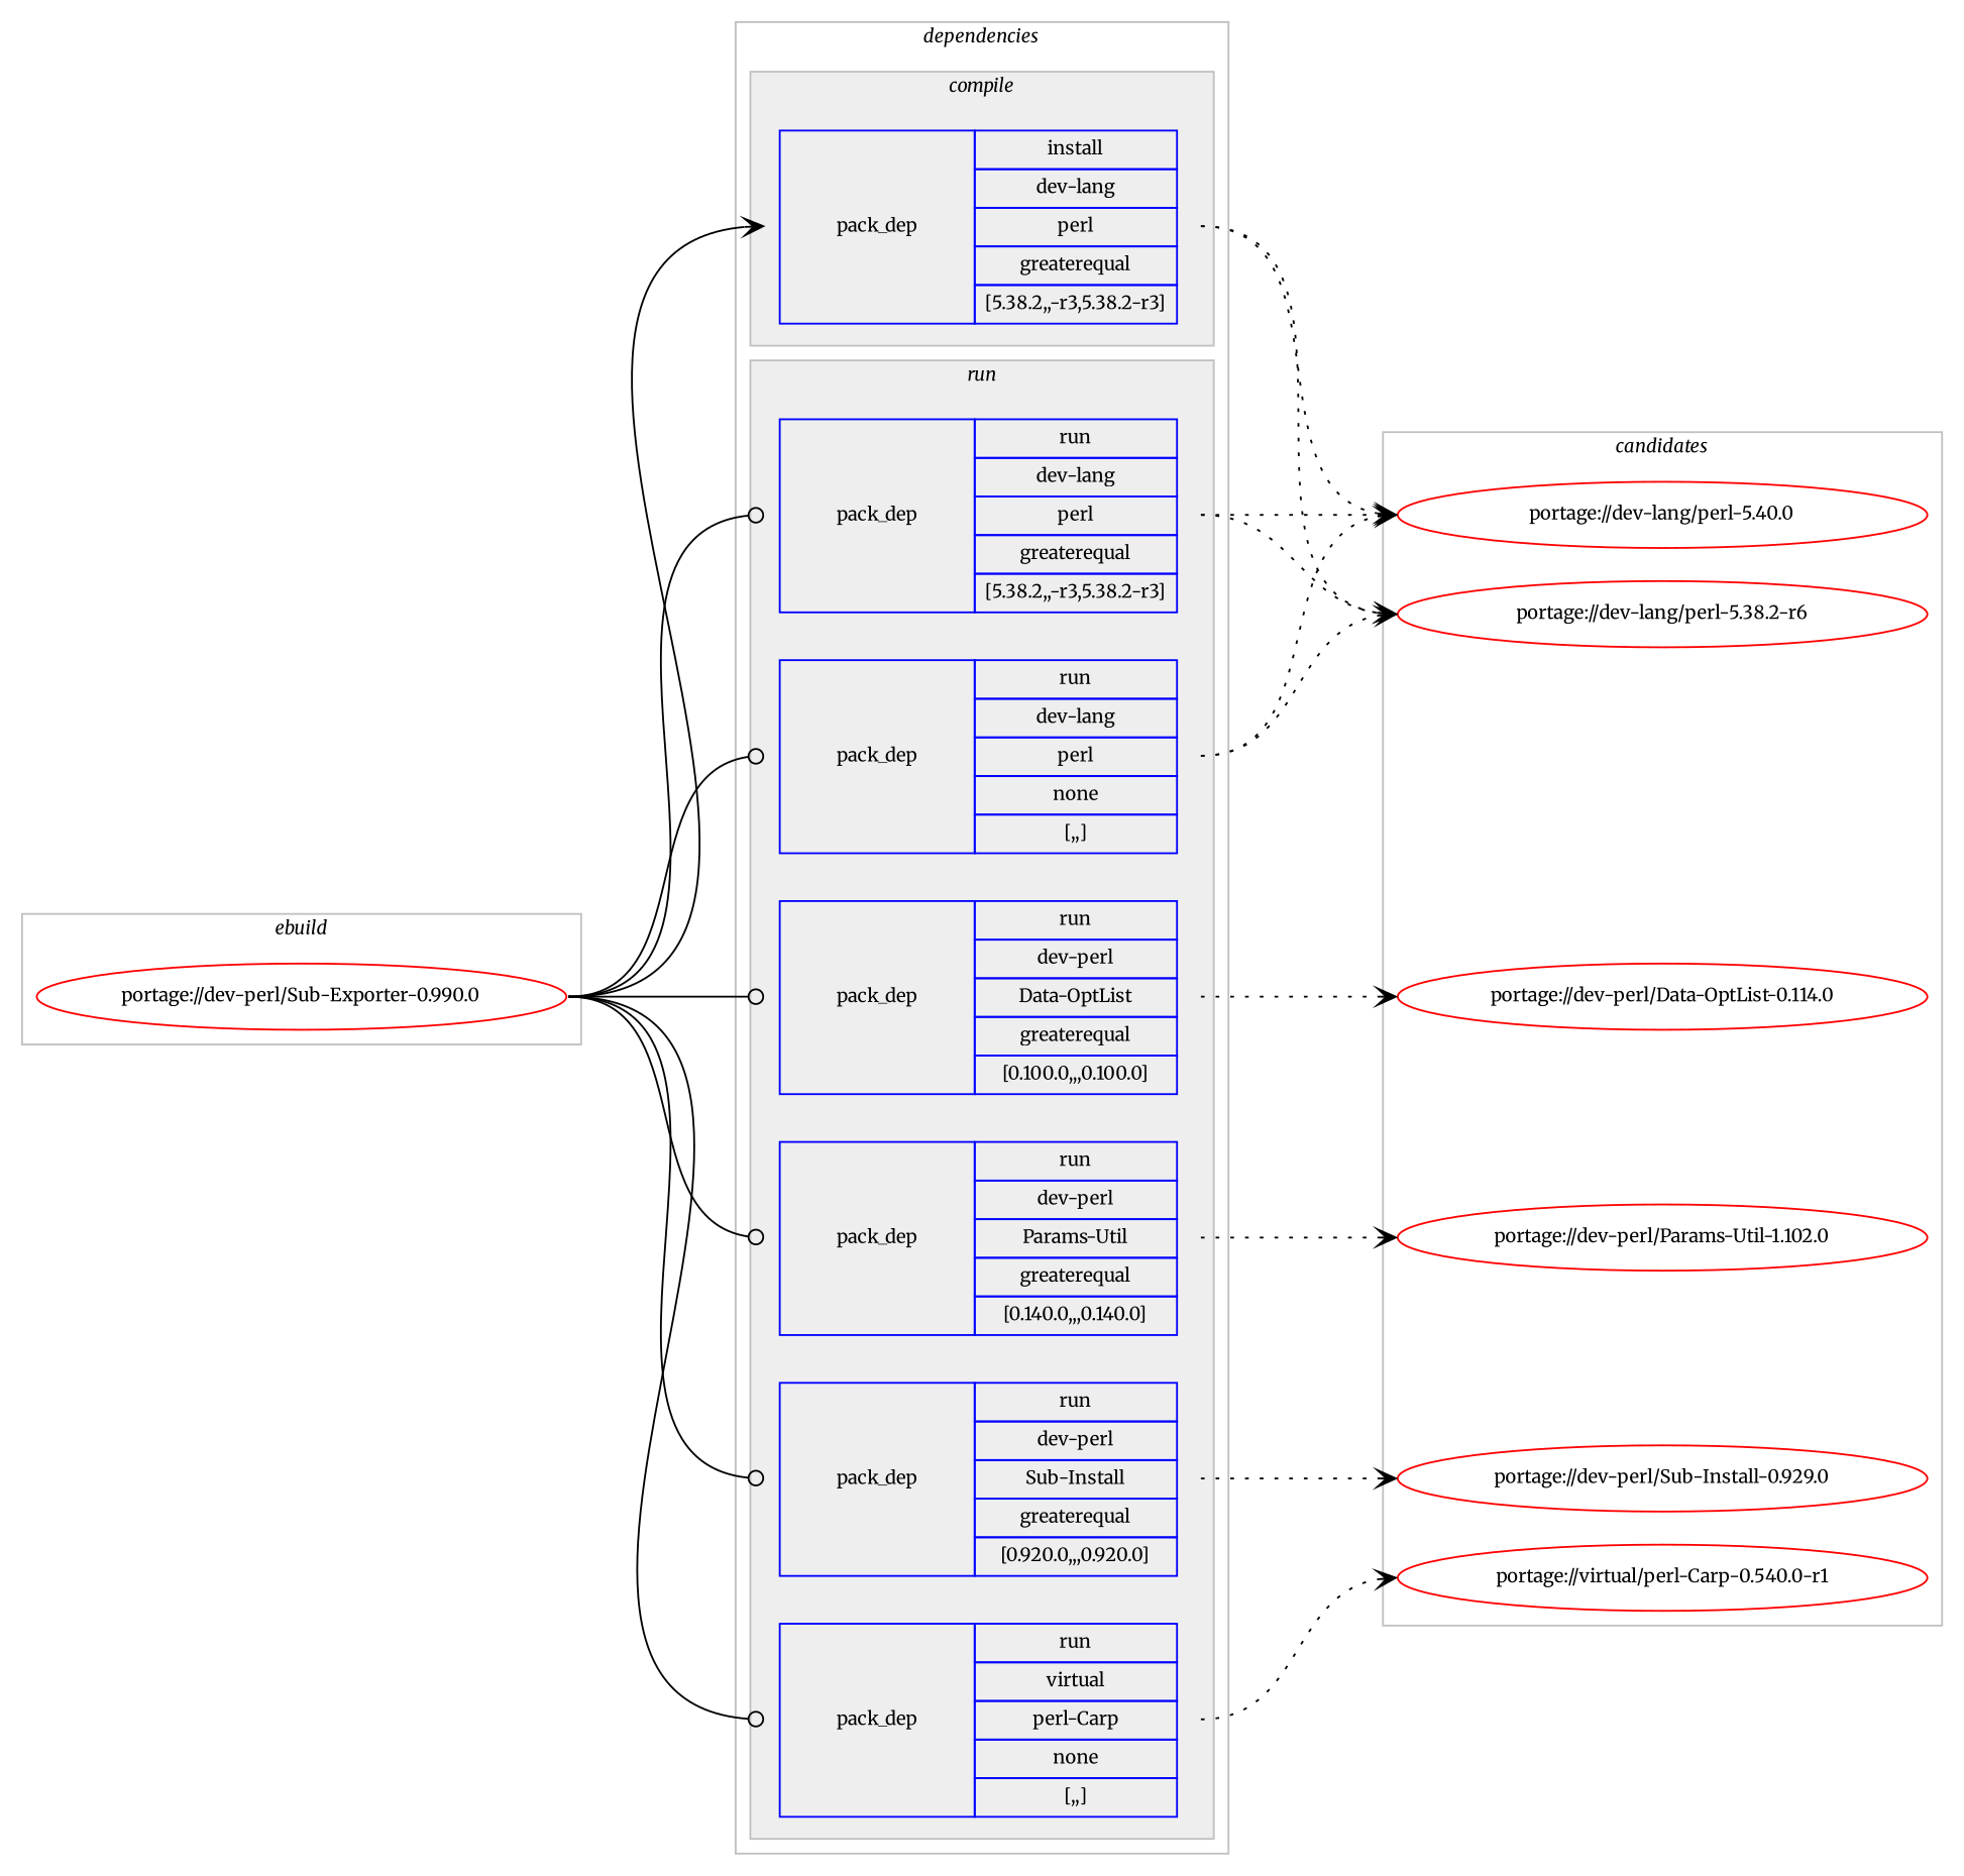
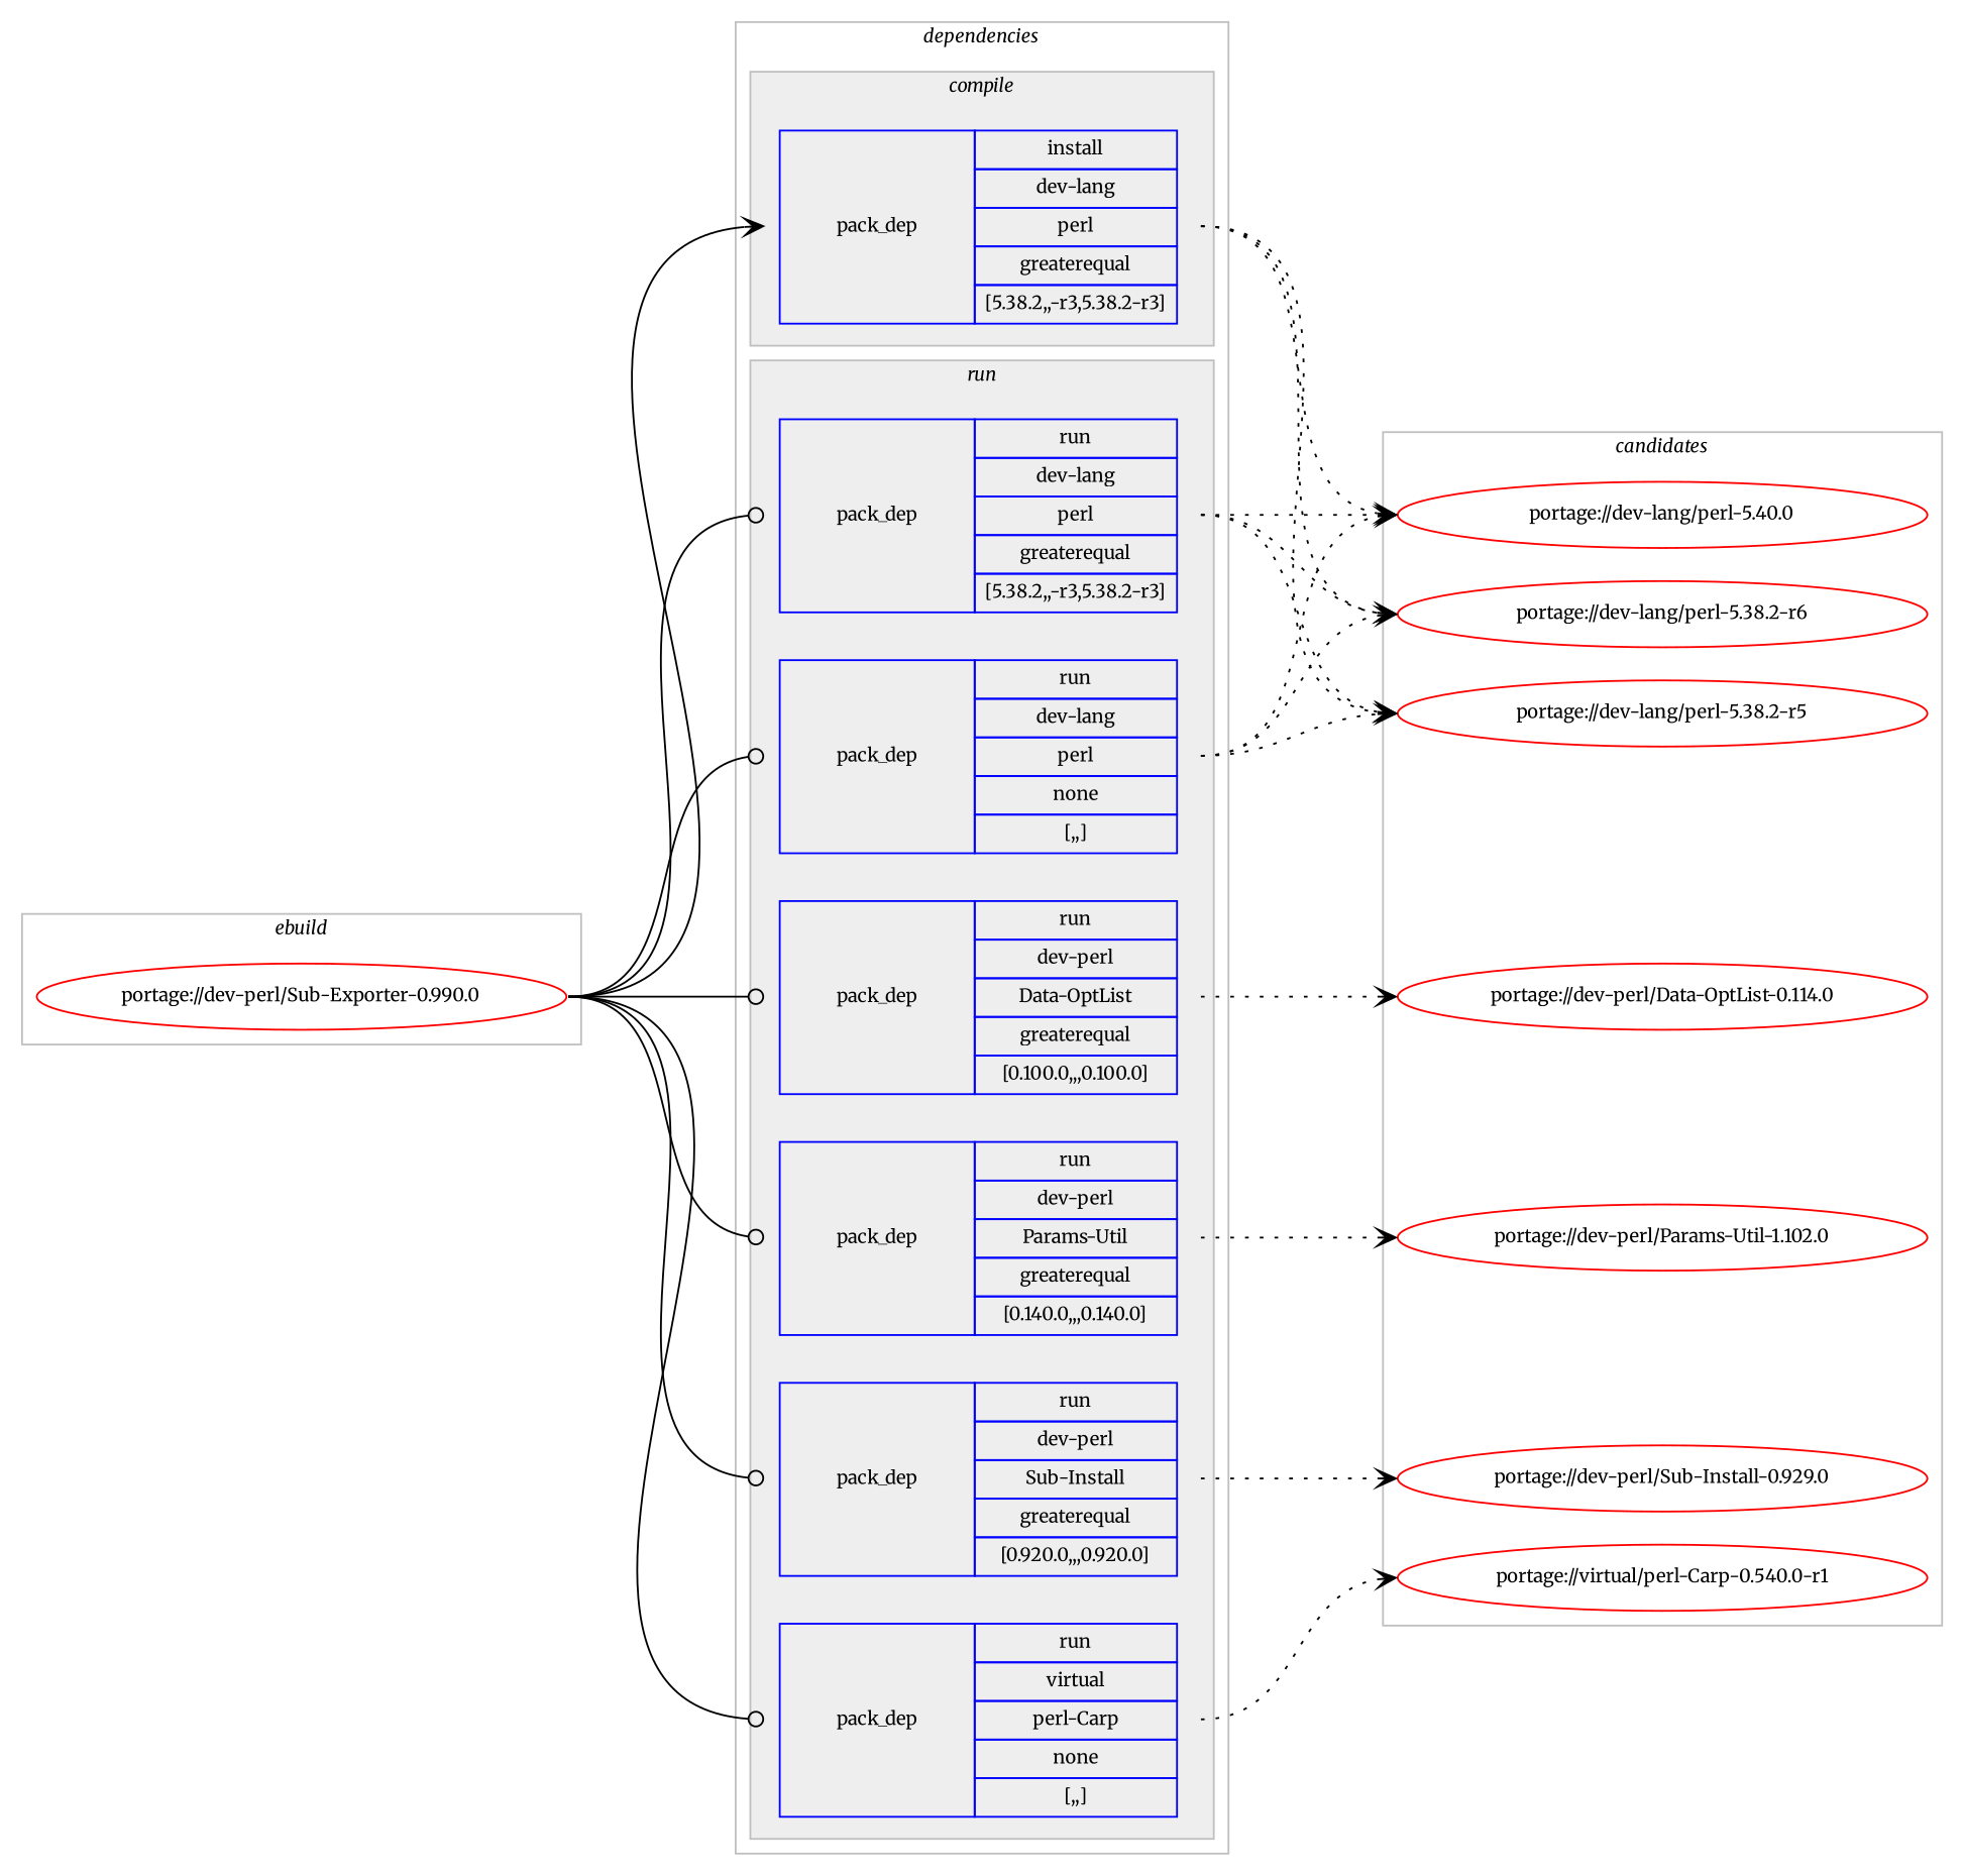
  digraph {
    compound=true
    concentrate=true
    fontname=Merriweather
    fontsize=10
    newrank=true
    rankdir=LR
    ranksep=1.5
    node [color=red fontname=Merriweather fontsize=10]
    edge [arrowhead=vee fontname=Merriweather headport=w style=dotted tailport=e weight=100]
    n1 [label="portage://dev-perl/Sub-Exporter-0.990.0" width=4]
    n2 [color=blue label=<<TABLE BORDER="0" CELLBORDER="1" CELLSPACING="0" CELLPADDING="4" WIDTH="220"><TR><TD ROWSPAN="6" CELLPADDING="30">pack_dep</TD></TR><TR><TD WIDTH="110">install</TD></TR><TR><TD>dev-lang</TD></TR><TR><TD>perl</TD></TR><TR><TD>greaterequal</TD></TR><TR><TD>[5.38.2,,-r3,5.38.2-r3]</TD></TR></TABLE>> shape=none]
    n3 [color=blue label=<<TABLE BORDER="0" CELLBORDER="1" CELLSPACING="0" CELLPADDING="4" WIDTH="220"><TR><TD ROWSPAN="6" CELLPADDING="30">pack_dep</TD></TR><TR><TD WIDTH="110">run</TD></TR><TR><TD>dev-lang</TD></TR><TR><TD>perl</TD></TR><TR><TD>greaterequal</TD></TR><TR><TD>[5.38.2,,-r3,5.38.2-r3]</TD></TR></TABLE>> shape=none]
    n4 [color=blue label=<<TABLE BORDER="0" CELLBORDER="1" CELLSPACING="0" CELLPADDING="4" WIDTH="220"><TR><TD ROWSPAN="6" CELLPADDING="30">pack_dep</TD></TR><TR><TD WIDTH="110">run</TD></TR><TR><TD>dev-lang</TD></TR><TR><TD>perl</TD></TR><TR><TD>none</TD></TR><TR><TD>[,,]</TD></TR></TABLE>> shape=none]
    n5 [color=blue label=<<TABLE BORDER="0" CELLBORDER="1" CELLSPACING="0" CELLPADDING="4" WIDTH="220"><TR><TD ROWSPAN="6" CELLPADDING="30">pack_dep</TD></TR><TR><TD WIDTH="110">run</TD></TR><TR><TD>dev-perl</TD></TR><TR><TD>Data-OptList</TD></TR><TR><TD>greaterequal</TD></TR><TR><TD>[0.100.0,,,0.100.0]</TD></TR></TABLE>> shape=none]
    n6 [color=blue label=<<TABLE BORDER="0" CELLBORDER="1" CELLSPACING="0" CELLPADDING="4" WIDTH="220"><TR><TD ROWSPAN="6" CELLPADDING="30">pack_dep</TD></TR><TR><TD WIDTH="110">run</TD></TR><TR><TD>dev-perl</TD></TR><TR><TD>Params-Util</TD></TR><TR><TD>greaterequal</TD></TR><TR><TD>[0.140.0,,,0.140.0]</TD></TR></TABLE>> shape=none]
    n7 [color=blue label=<<TABLE BORDER="0" CELLBORDER="1" CELLSPACING="0" CELLPADDING="4" WIDTH="220"><TR><TD ROWSPAN="6" CELLPADDING="30">pack_dep</TD></TR><TR><TD WIDTH="110">run</TD></TR><TR><TD>dev-perl</TD></TR><TR><TD>Sub-Install</TD></TR><TR><TD>greaterequal</TD></TR><TR><TD>[0.920.0,,,0.920.0]</TD></TR></TABLE>> shape=none]
    n8 [color=blue label=<<TABLE BORDER="0" CELLBORDER="1" CELLSPACING="0" CELLPADDING="4" WIDTH="220"><TR><TD ROWSPAN="6" CELLPADDING="30">pack_dep</TD></TR><TR><TD WIDTH="110">run</TD></TR><TR><TD>virtual</TD></TR><TR><TD>perl-Carp</TD></TR><TR><TD>none</TD></TR><TR><TD>[,,]</TD></TR></TABLE>> shape=none]
    n9 [label="portage://dev-lang/perl-5.40.0" width=4]
    n10 [label="portage://dev-lang/perl-5.38.2-r6" width=4]
+   n11 [label="portage://dev-lang/perl-5.38.2-r5" width=4]
    n12 [label="portage://dev-perl/Data-OptList-0.114.0" width=4]
    n13 [label="portage://dev-perl/Params-Util-1.102.0" width=4]
    n14 [label="portage://dev-perl/Sub-Install-0.929.0" width=4]
    n15 [label="portage://virtual/perl-Carp-0.540.0-r1" width=4]
    subgraph cluster_1 {
      color=gray
      label=<<i>ebuild</i>>
      n1
    }
    subgraph cluster_2 {
      color=gray
      label=<<i>dependencies</i>>
      subgraph cluster_3 {
        color=gray
        fillcolor="#eeeeee"
        label=<<i>compile</i>>
        style=filled
        subgraph sub_4 {
          color=gray
          fillcolor="#eeeeee"
          label=<<i>compile</i>>
          style=filled
          n2
        }
      }
      subgraph cluster_5 {
        color=gray
        fillcolor="#eeeeee"
        label=<<i>compile and run</i>>
        style=filled
      }
      subgraph cluster_6 {
        color=gray
        fillcolor="#eeeeee"
        label=<<i>run</i>>
        style=filled
        subgraph sub_7 {
          color=gray
          fillcolor="#eeeeee"
          label=<<i>run</i>>
          style=filled
          n3
        }
        subgraph sub_8 {
          color=gray
          fillcolor="#eeeeee"
          label=<<i>run</i>>
          style=filled
          n4
        }
        subgraph sub_9 {
          color=gray
          fillcolor="#eeeeee"
          label=<<i>run</i>>
          style=filled
          n5
        }
        subgraph sub_10 {
          color=gray
          fillcolor="#eeeeee"
          label=<<i>run</i>>
          style=filled
          n6
        }
        subgraph sub_11 {
          color=gray
          fillcolor="#eeeeee"
          label=<<i>run</i>>
          style=filled
          n7
        }
        subgraph sub_12 {
          color=gray
          fillcolor="#eeeeee"
          label=<<i>run</i>>
          style=filled
          n8
        }
      }
    }
    subgraph cluster_13 {
      color=gray
      label=<<i>candidates</i>>
      rank=same
      subgraph sub_14 {
        color=black
        label=<<i>candidates</i>>
        nodesep=1
        rank=same
        n9
        n10
+       n11
      }
      subgraph sub_15 {
        color=black
        label=<<i>candidates</i>>
        nodesep=1
        rank=same
        n9
        n10
+       n11
      }
      subgraph sub_16 {
        color=black
        label=<<i>candidates</i>>
        nodesep=1
        rank=same
        n9
        n10
+       n11
      }
      subgraph sub_17 {
        color=black
        label=<<i>candidates</i>>
        nodesep=1
        rank=same
        n12
      }
      subgraph sub_18 {
        color=black
        label=<<i>candidates</i>>
        nodesep=1
        rank=same
        n13
      }
      subgraph sub_19 {
        color=black
        label=<<i>candidates</i>>
        nodesep=1
        rank=same
        n14
      }
      subgraph sub_20 {
        color=black
        label=<<i>candidates</i>>
        nodesep=1
        rank=same
        n15
      }
    }
    n1 -> n2 [style=solid weight=20]
    n1 -> n3 [arrowhead=odot style=solid weight=20]
    n1 -> n4 [arrowhead=odot style=solid weight=20]
    n1 -> n5 [arrowhead=odot style=solid weight=20]
    n1 -> n6 [arrowhead=odot style=solid weight=20]
    n1 -> n7 [arrowhead=odot style=solid weight=20]
    n1 -> n8 [arrowhead=odot style=solid weight=20]
    n2 -> n9
    n2 -> n10
+   n2 -> n11
    n3 -> n9
    n3 -> n10
+   n3 -> n11
    n4 -> n9
    n4 -> n10
+   n4 -> n11
    n5 -> n12
    n6 -> n13
    n7 -> n14
    n8 -> n15
  }
